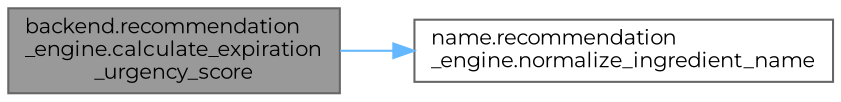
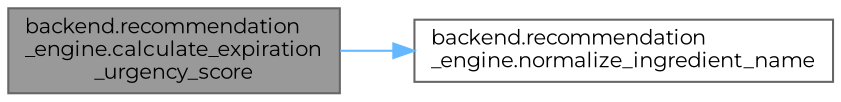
  digraph {
    rankdir=LR
    fontname=Montserrat
    node [fontname=Montserrat fontsize=10 shape=box style=filled]
    n1 [color=gray40 fillcolor=grey60 fontcolor=black height=0.2 label="backend.recommendation\l_engine.calculate_expiration\l_urgency_score" width=0.4]
-   n2 [color=grey40 fillcolor=white height=0.2 label="name.recommendation\l_engine.normalize_ingredient_name" width=0.4]
+   n2 [color=grey40 fillcolor=white height=0.2 label="backend.recommendation\l_engine.normalize_ingredient_name" width=0.4]
    n1 -> n2 [color=steelblue1 fontname=Montserrat fontsize=10 labelfontname=Helvetica labelfontsize=10 style=solid]
  }
